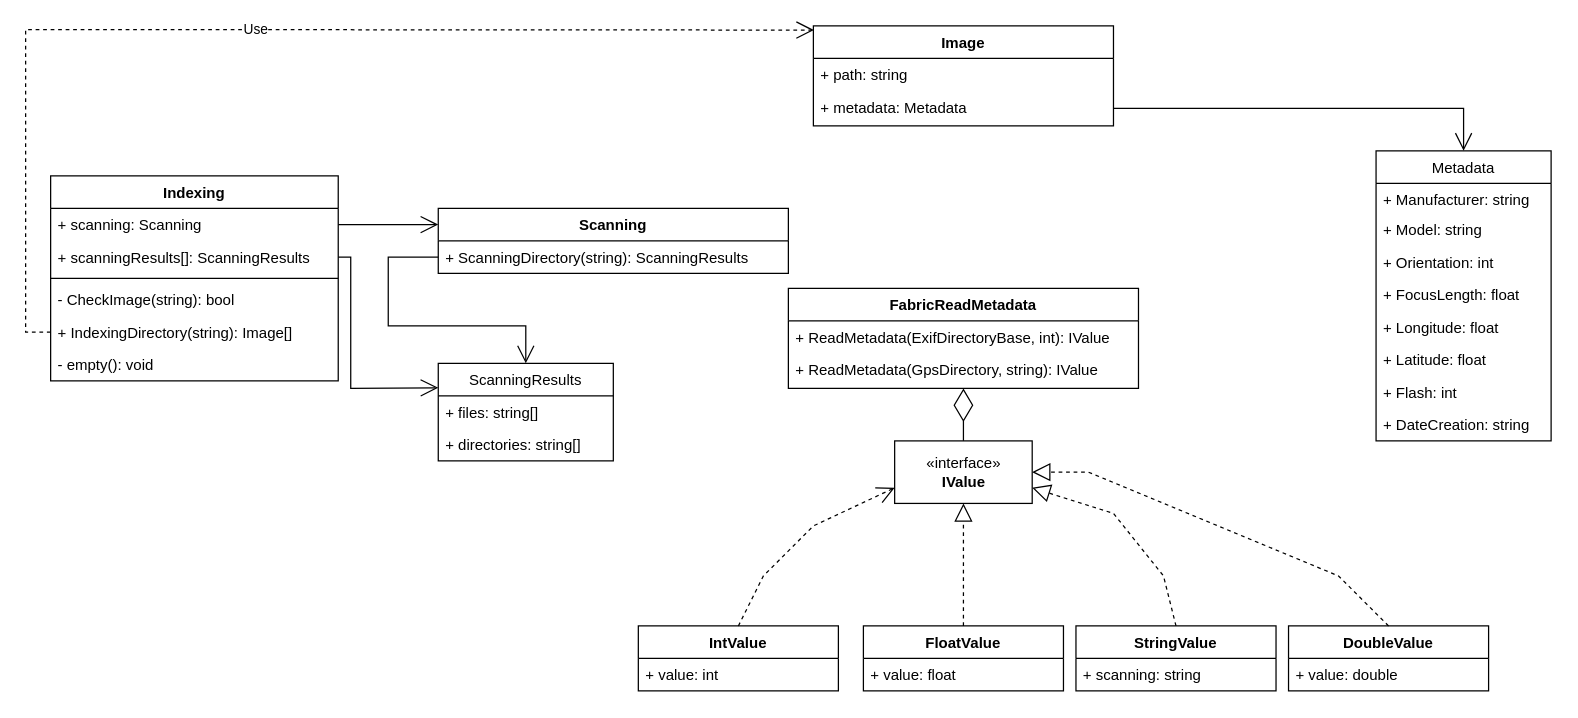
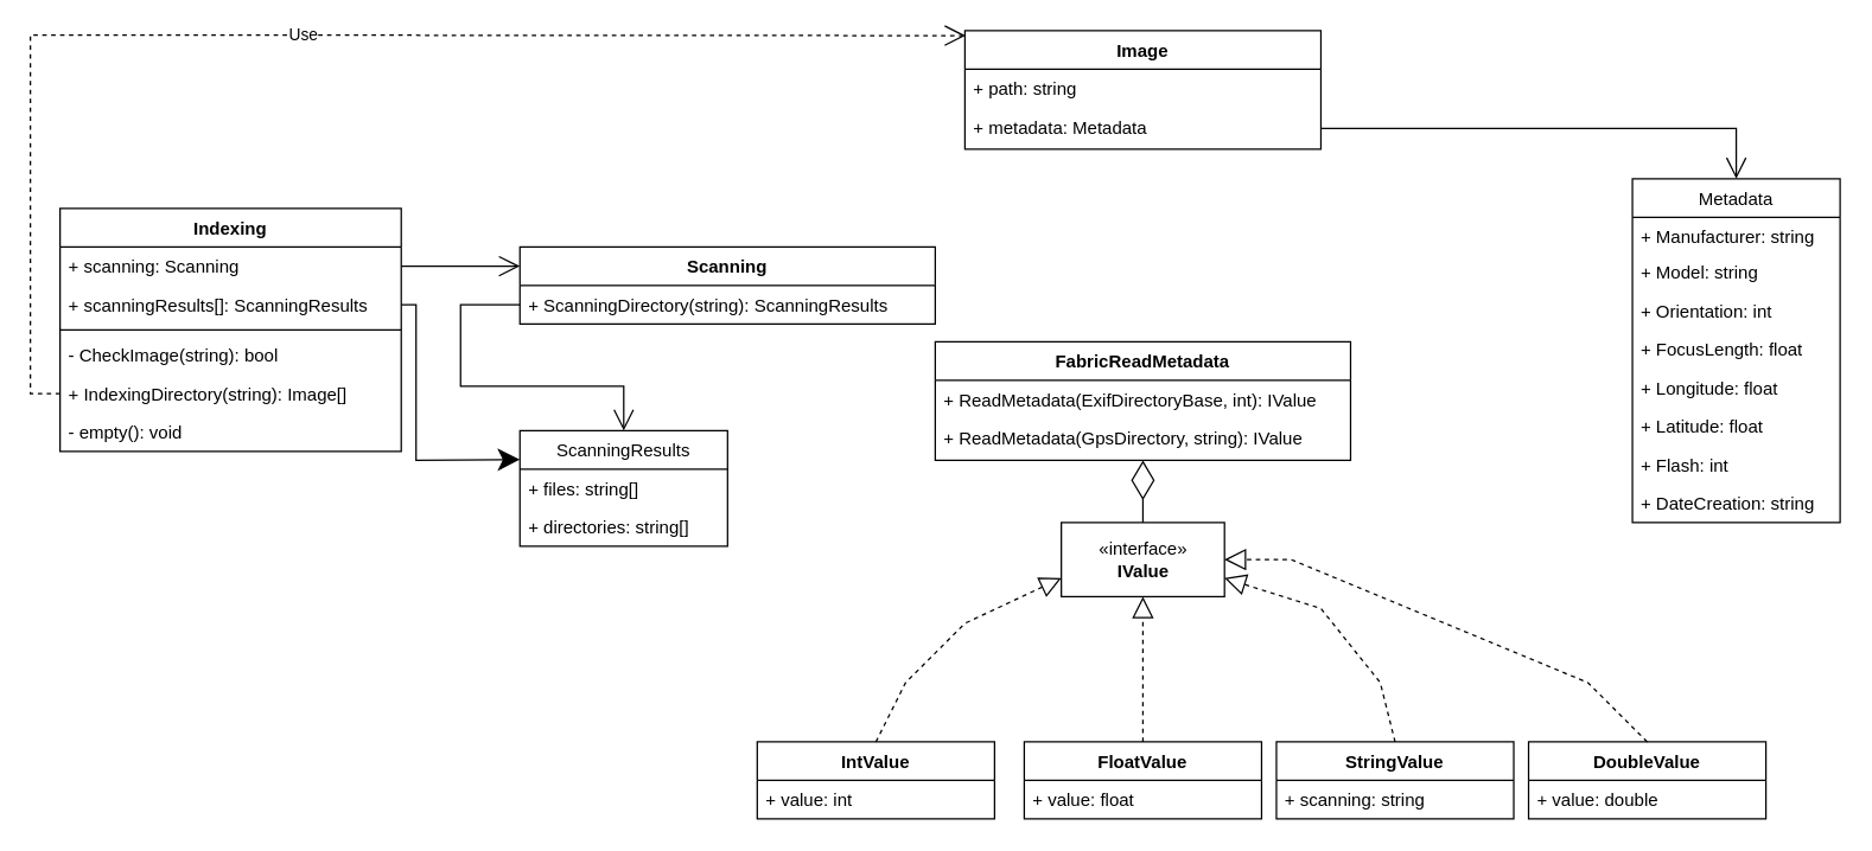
  <mxCell id="0" />
  <mxCell id="1" parent="0" />
  <mxCell id="2" value="Image" style="swimlane;fontStyle=1;align=center;verticalAlign=top;childLayout=stackLayout;horizontal=1;startSize=26;horizontalStack=0;resizeParent=1;resizeParentMax=0;resizeLast=0;collapsible=1;marginBottom=0;" parent="1" vertex="1"><mxGeometry x="650" y="20" width="240" height="80" as="geometry" /></mxCell>
  <mxCell id="3" value="+ path: string" style="text;strokeColor=none;fillColor=none;align=left;verticalAlign=top;spacingLeft=4;spacingRight=4;overflow=hidden;rotatable=0;points=[[0,0.5],[1,0.5]];portConstraint=eastwest;" parent="2" vertex="1"><mxGeometry y="26" width="240" height="26" as="geometry" /></mxCell>
  <mxCell id="4" value="+ metadata: Metadata" style="text;strokeColor=none;fillColor=none;align=left;verticalAlign=top;spacingLeft=4;spacingRight=4;overflow=hidden;rotatable=0;points=[[0,0.5],[1,0.5]];portConstraint=eastwest;" vertex="1" parent="2"><mxGeometry y="52" width="240" height="28" as="geometry" /></mxCell>
  <mxCell id="5" value="Indexing" style="swimlane;fontStyle=1;align=center;verticalAlign=top;childLayout=stackLayout;horizontal=1;startSize=26;horizontalStack=0;resizeParent=1;resizeParentMax=0;resizeLast=0;collapsible=1;marginBottom=0;" parent="1" vertex="1"><mxGeometry x="40" y="140" width="230" height="164" as="geometry" /></mxCell>
  <mxCell id="6" value="+ scanning: Scanning" style="text;strokeColor=none;fillColor=none;align=left;verticalAlign=top;spacingLeft=4;spacingRight=4;overflow=hidden;rotatable=0;points=[[0,0.5],[1,0.5]];portConstraint=eastwest;" parent="5" vertex="1"><mxGeometry y="26" width="230" height="26" as="geometry" /></mxCell>
  <mxCell id="7" value="+ scanningResults[]: ScanningResults" style="text;strokeColor=none;fillColor=none;align=left;verticalAlign=top;spacingLeft=4;spacingRight=4;overflow=hidden;rotatable=0;points=[[0,0.5],[1,0.5]];portConstraint=eastwest;" parent="5" vertex="1"><mxGeometry y="52" width="230" height="26" as="geometry" /></mxCell>
  <mxCell id="8" value="" style="line;strokeWidth=1;fillColor=none;align=left;verticalAlign=middle;spacingTop=-1;spacingLeft=3;spacingRight=3;rotatable=0;labelPosition=right;points=[];portConstraint=eastwest;" parent="5" vertex="1"><mxGeometry y="78" width="230" height="8" as="geometry" /></mxCell>
  <mxCell id="9" value="- CheckImage(string): bool" style="text;strokeColor=none;fillColor=none;align=left;verticalAlign=top;spacingLeft=4;spacingRight=4;overflow=hidden;rotatable=0;points=[[0,0.5],[1,0.5]];portConstraint=eastwest;" parent="5" vertex="1"><mxGeometry y="86" width="230" height="26" as="geometry" /></mxCell>
  <mxCell id="10" value="+ IndexingDirectory(string): Image[]" style="text;strokeColor=none;fillColor=none;align=left;verticalAlign=top;spacingLeft=4;spacingRight=4;overflow=hidden;rotatable=0;points=[[0,0.5],[1,0.5]];portConstraint=eastwest;" parent="5" vertex="1"><mxGeometry y="112" width="230" height="26" as="geometry" /></mxCell>
  <mxCell id="11" value="- empty(): void" style="text;strokeColor=none;fillColor=none;align=left;verticalAlign=top;spacingLeft=4;spacingRight=4;overflow=hidden;rotatable=0;points=[[0,0.5],[1,0.5]];portConstraint=eastwest;" parent="5" vertex="1"><mxGeometry y="138" width="230" height="26" as="geometry" /></mxCell>
  <mxCell id="12" value="Scanning" style="swimlane;fontStyle=1;align=center;verticalAlign=top;childLayout=stackLayout;horizontal=1;startSize=26;horizontalStack=0;resizeParent=1;resizeParentMax=0;resizeLast=0;collapsible=1;marginBottom=0;" parent="1" vertex="1"><mxGeometry x="350" y="166" width="280" height="52" as="geometry" /></mxCell>
  <mxCell id="13" value="+ ScanningDirectory(string): ScanningResults" style="text;strokeColor=none;fillColor=none;align=left;verticalAlign=top;spacingLeft=4;spacingRight=4;overflow=hidden;rotatable=0;points=[[0,0.5],[1,0.5]];portConstraint=eastwest;" parent="12" vertex="1"><mxGeometry y="26" width="280" height="26" as="geometry" /></mxCell>
  <mxCell id="14" value="ScanningResults" style="swimlane;fontStyle=0;childLayout=stackLayout;horizontal=1;startSize=26;fillColor=none;horizontalStack=0;resizeParent=1;resizeParentMax=0;resizeLast=0;collapsible=1;marginBottom=0;" parent="1" vertex="1"><mxGeometry x="350" y="290" width="140" height="78" as="geometry" /></mxCell>
  <mxCell id="15" value="+ files: string[]" style="text;strokeColor=none;fillColor=none;align=left;verticalAlign=top;spacingLeft=4;spacingRight=4;overflow=hidden;rotatable=0;points=[[0,0.5],[1,0.5]];portConstraint=eastwest;" parent="14" vertex="1"><mxGeometry y="26" width="140" height="26" as="geometry" /></mxCell>
  <mxCell id="16" value="+ directories: string[]" style="text;strokeColor=none;fillColor=none;align=left;verticalAlign=top;spacingLeft=4;spacingRight=4;overflow=hidden;rotatable=0;points=[[0,0.5],[1,0.5]];portConstraint=eastwest;" parent="14" vertex="1"><mxGeometry y="52" width="140" height="26" as="geometry" /></mxCell>
  <mxCell id="17" value="" style="endArrow=open;endFill=1;endSize=12;html=1;rounded=0;exitX=1;exitY=0.5;exitDx=0;exitDy=0;entryX=0;entryY=0.25;entryDx=0;entryDy=0;" parent="1" source="6" target="12" edge="1"><mxGeometry width="160" relative="1" as="geometry"><mxPoint x="360" y="380" as="sourcePoint" /><mxPoint x="490" y="320" as="targetPoint" /></mxGeometry></mxCell>
- <mxCell id="18" value="" style="endArrow=open;endFill=1;endSize=12;html=1;rounded=0;entryX=0;entryY=0.25;entryDx=0;entryDy=0;exitX=1;exitY=0.5;exitDx=0;exitDy=0;" parent="1" source="7" target="14" edge="1"><mxGeometry width="160" relative="1" as="geometry"><mxPoint x="210" y="450" as="sourcePoint" /><mxPoint x="370" y="450" as="targetPoint" /><Array as="points"><mxPoint x="280" y="205" /><mxPoint x="280" y="310" /></Array></mxGeometry></mxCell>
+ <mxCell id="18" value="" style="endArrow=classic;endFill=1;endSize=12;html=1;rounded=0;entryX=0;entryY=0.25;entryDx=0;entryDy=0;exitX=1;exitY=0.5;exitDx=0;exitDy=0;" parent="1" source="7" target="14" edge="1"><mxGeometry width="160" relative="1" as="geometry"><mxPoint x="210" y="450" as="sourcePoint" /><mxPoint x="370" y="450" as="targetPoint" /><Array as="points"><mxPoint x="280" y="205" /><mxPoint x="280" y="310" /></Array></mxGeometry></mxCell>
  <mxCell id="19" value="Use" style="endArrow=open;endSize=12;dashed=1;html=1;rounded=0;entryX=0.002;entryY=0.043;entryDx=0;entryDy=0;exitX=0;exitY=0.5;exitDx=0;exitDy=0;entryPerimeter=0;" parent="1" source="10" target="2" edge="1"><mxGeometry width="160" relative="1" as="geometry"><mxPoint x="270" y="370" as="sourcePoint" /><mxPoint x="430" y="370" as="targetPoint" /><Array as="points"><mxPoint x="20" y="265" /><mxPoint x="20" y="23" /></Array></mxGeometry></mxCell>
  <mxCell id="20" value="" style="endArrow=open;endFill=1;endSize=12;html=1;rounded=0;entryX=0.5;entryY=0;entryDx=0;entryDy=0;exitX=0;exitY=0.5;exitDx=0;exitDy=0;" parent="1" source="13" target="14" edge="1"><mxGeometry width="160" relative="1" as="geometry"><mxPoint x="280" y="215" as="sourcePoint" /><mxPoint x="360" y="269.5" as="targetPoint" /><Array as="points"><mxPoint x="310" y="205" /><mxPoint x="310" y="260" /><mxPoint x="420" y="260" /></Array></mxGeometry></mxCell>
  <mxCell id="21" value="Metadata" style="swimlane;fontStyle=0;childLayout=stackLayout;horizontal=1;startSize=26;fillColor=none;horizontalStack=0;resizeParent=1;resizeParentMax=0;resizeLast=0;collapsible=1;marginBottom=0;" vertex="1" parent="1"><mxGeometry x="1100" y="120" width="140" height="232" as="geometry" /></mxCell>
  <mxCell id="22" value="+ Manufacturer: string" style="text;strokeColor=none;fillColor=none;align=left;verticalAlign=top;spacingLeft=4;spacingRight=4;overflow=hidden;rotatable=0;points=[[0,0.5],[1,0.5]];portConstraint=eastwest;" vertex="1" parent="21"><mxGeometry y="26" width="140" height="24" as="geometry" /></mxCell>
  <mxCell id="23" value="+ Model: string" style="text;strokeColor=none;fillColor=none;align=left;verticalAlign=top;spacingLeft=4;spacingRight=4;overflow=hidden;rotatable=0;points=[[0,0.5],[1,0.5]];portConstraint=eastwest;" vertex="1" parent="21"><mxGeometry y="50" width="140" height="26" as="geometry" /></mxCell>
  <mxCell id="24" value="+ Orientation: int" style="text;strokeColor=none;fillColor=none;align=left;verticalAlign=top;spacingLeft=4;spacingRight=4;overflow=hidden;rotatable=0;points=[[0,0.5],[1,0.5]];portConstraint=eastwest;" vertex="1" parent="21"><mxGeometry y="76" width="140" height="26" as="geometry" /></mxCell>
  <mxCell id="25" value="+ FocusLength: float" style="text;strokeColor=none;fillColor=none;align=left;verticalAlign=top;spacingLeft=4;spacingRight=4;overflow=hidden;rotatable=0;points=[[0,0.5],[1,0.5]];portConstraint=eastwest;" vertex="1" parent="21"><mxGeometry y="102" width="140" height="26" as="geometry" /></mxCell>
  <mxCell id="26" value="+ Longitude: float" style="text;strokeColor=none;fillColor=none;align=left;verticalAlign=top;spacingLeft=4;spacingRight=4;overflow=hidden;rotatable=0;points=[[0,0.5],[1,0.5]];portConstraint=eastwest;" vertex="1" parent="21"><mxGeometry y="128" width="140" height="26" as="geometry" /></mxCell>
  <mxCell id="27" value="+ Latitude: float" style="text;strokeColor=none;fillColor=none;align=left;verticalAlign=top;spacingLeft=4;spacingRight=4;overflow=hidden;rotatable=0;points=[[0,0.5],[1,0.5]];portConstraint=eastwest;" vertex="1" parent="21"><mxGeometry y="154" width="140" height="26" as="geometry" /></mxCell>
  <mxCell id="28" value="+ Flash: int" style="text;strokeColor=none;fillColor=none;align=left;verticalAlign=top;spacingLeft=4;spacingRight=4;overflow=hidden;rotatable=0;points=[[0,0.5],[1,0.5]];portConstraint=eastwest;" vertex="1" parent="21"><mxGeometry y="180" width="140" height="26" as="geometry" /></mxCell>
  <mxCell id="29" value="+ DateCreation: string" style="text;strokeColor=none;fillColor=none;align=left;verticalAlign=top;spacingLeft=4;spacingRight=4;overflow=hidden;rotatable=0;points=[[0,0.5],[1,0.5]];portConstraint=eastwest;" vertex="1" parent="21"><mxGeometry y="206" width="140" height="26" as="geometry" /></mxCell>
  <mxCell id="30" value="" style="endArrow=open;endFill=1;endSize=12;html=1;rounded=0;exitX=1;exitY=0.5;exitDx=0;exitDy=0;entryX=0.5;entryY=0;entryDx=0;entryDy=0;" edge="1" parent="1" source="4" target="21"><mxGeometry width="160" relative="1" as="geometry"><mxPoint x="940" y="450" as="sourcePoint" /><mxPoint x="1100" y="450" as="targetPoint" /><Array as="points"><mxPoint x="1170" y="86" /></Array></mxGeometry></mxCell>
  <mxCell id="31" value="FabricReadMetadata" style="swimlane;fontStyle=1;align=center;verticalAlign=top;childLayout=stackLayout;horizontal=1;startSize=26;horizontalStack=0;resizeParent=1;resizeParentMax=0;resizeLast=0;collapsible=1;marginBottom=0;" vertex="1" parent="1"><mxGeometry x="630" y="230" width="280" height="80" as="geometry" /></mxCell>
  <mxCell id="32" value="+ ReadMetadata(ExifDirectoryBase, int): IValue" style="text;strokeColor=none;fillColor=none;align=left;verticalAlign=top;spacingLeft=4;spacingRight=4;overflow=hidden;rotatable=0;points=[[0,0.5],[1,0.5]];portConstraint=eastwest;" vertex="1" parent="31"><mxGeometry y="26" width="280" height="26" as="geometry" /></mxCell>
  <mxCell id="33" value="+ ReadMetadata(GpsDirectory, string): IValue" style="text;strokeColor=none;fillColor=none;align=left;verticalAlign=top;spacingLeft=4;spacingRight=4;overflow=hidden;rotatable=0;points=[[0,0.5],[1,0.5]];portConstraint=eastwest;" vertex="1" parent="31"><mxGeometry y="52" width="280" height="28" as="geometry" /></mxCell>
  <mxCell id="34" value="" style="endArrow=diamondThin;endFill=0;endSize=24;html=1;rounded=0;" edge="1" parent="1" source="35"><mxGeometry width="160" relative="1" as="geometry"><mxPoint x="770" y="350" as="sourcePoint" /><mxPoint x="770" y="310" as="targetPoint" /></mxGeometry></mxCell>
  <mxCell id="35" value="«interface»&lt;br&gt;&lt;b&gt;IValue&lt;/b&gt;" style="html=1;" vertex="1" parent="1"><mxGeometry x="715" y="352" width="110" height="50" as="geometry" /></mxCell>
  <mxCell id="36" value="IntValue" style="swimlane;fontStyle=1;align=center;verticalAlign=top;childLayout=stackLayout;horizontal=1;startSize=26;horizontalStack=0;resizeParent=1;resizeParentMax=0;resizeLast=0;collapsible=1;marginBottom=0;" vertex="1" parent="1"><mxGeometry x="510" y="500" width="160" height="52" as="geometry" /></mxCell>
  <mxCell id="37" value="+ value: int" style="text;strokeColor=none;fillColor=none;align=left;verticalAlign=top;spacingLeft=4;spacingRight=4;overflow=hidden;rotatable=0;points=[[0,0.5],[1,0.5]];portConstraint=eastwest;" vertex="1" parent="36"><mxGeometry y="26" width="160" height="26" as="geometry" /></mxCell>
  <mxCell id="38" value="FloatValue" style="swimlane;fontStyle=1;align=center;verticalAlign=top;childLayout=stackLayout;horizontal=1;startSize=26;horizontalStack=0;resizeParent=1;resizeParentMax=0;resizeLast=0;collapsible=1;marginBottom=0;" vertex="1" parent="1"><mxGeometry x="690" y="500" width="160" height="52" as="geometry" /></mxCell>
  <mxCell id="39" value="+ value: float" style="text;strokeColor=none;fillColor=none;align=left;verticalAlign=top;spacingLeft=4;spacingRight=4;overflow=hidden;rotatable=0;points=[[0,0.5],[1,0.5]];portConstraint=eastwest;" vertex="1" parent="38"><mxGeometry y="26" width="160" height="26" as="geometry" /></mxCell>
  <mxCell id="40" value="StringValue" style="swimlane;fontStyle=1;align=center;verticalAlign=top;childLayout=stackLayout;horizontal=1;startSize=26;horizontalStack=0;resizeParent=1;resizeParentMax=0;resizeLast=0;collapsible=1;marginBottom=0;" vertex="1" parent="1"><mxGeometry x="860" y="500" width="160" height="52" as="geometry" /></mxCell>
  <mxCell id="41" value="+ scanning: string" style="text;strokeColor=none;fillColor=none;align=left;verticalAlign=top;spacingLeft=4;spacingRight=4;overflow=hidden;rotatable=0;points=[[0,0.5],[1,0.5]];portConstraint=eastwest;" vertex="1" parent="40"><mxGeometry y="26" width="160" height="26" as="geometry" /></mxCell>
  <mxCell id="42" value="DoubleValue" style="swimlane;fontStyle=1;align=center;verticalAlign=top;childLayout=stackLayout;horizontal=1;startSize=26;horizontalStack=0;resizeParent=1;resizeParentMax=0;resizeLast=0;collapsible=1;marginBottom=0;" vertex="1" parent="1"><mxGeometry x="1030" y="500" width="160" height="52" as="geometry" /></mxCell>
  <mxCell id="43" value="+ value: double" style="text;strokeColor=none;fillColor=none;align=left;verticalAlign=top;spacingLeft=4;spacingRight=4;overflow=hidden;rotatable=0;points=[[0,0.5],[1,0.5]];portConstraint=eastwest;" vertex="1" parent="42"><mxGeometry y="26" width="160" height="26" as="geometry" /></mxCell>
- <mxCell id="44" value="" style="endArrow=open;dashed=1;endFill=0;endSize=12;html=1;rounded=0;entryX=0;entryY=0.75;entryDx=0;entryDy=0;exitX=0.5;exitY=0;exitDx=0;exitDy=0;" edge="1" parent="1" source="36" target="35"><mxGeometry width="160" relative="1" as="geometry"><mxPoint x="670" y="410" as="sourcePoint" /><mxPoint x="830" y="410" as="targetPoint" /><Array as="points"><mxPoint x="610" y="460" /><mxPoint x="650" y="420" /></Array></mxGeometry></mxCell>
+ <mxCell id="44" value="" style="endArrow=block;dashed=1;endFill=0;endSize=12;html=1;rounded=0;entryX=0;entryY=0.75;entryDx=0;entryDy=0;exitX=0.5;exitY=0;exitDx=0;exitDy=0;" edge="1" parent="1" source="36" target="35"><mxGeometry width="160" relative="1" as="geometry"><mxPoint x="670" y="410" as="sourcePoint" /><mxPoint x="830" y="410" as="targetPoint" /><Array as="points"><mxPoint x="610" y="460" /><mxPoint x="650" y="420" /></Array></mxGeometry></mxCell>
  <mxCell id="45" value="" style="endArrow=block;dashed=1;endFill=0;endSize=12;html=1;rounded=0;exitX=0.5;exitY=0;exitDx=0;exitDy=0;entryX=0.5;entryY=1;entryDx=0;entryDy=0;" edge="1" parent="1" source="38" target="35"><mxGeometry width="160" relative="1" as="geometry"><mxPoint x="790" y="510" as="sourcePoint" /><mxPoint x="770" y="410" as="targetPoint" /></mxGeometry></mxCell>
  <mxCell id="46" value="" style="endArrow=block;dashed=1;endFill=0;endSize=12;html=1;rounded=0;entryX=1;entryY=0.75;entryDx=0;entryDy=0;exitX=0.5;exitY=0;exitDx=0;exitDy=0;" edge="1" parent="1" source="40" target="35"><mxGeometry width="160" relative="1" as="geometry"><mxPoint x="640" y="530" as="sourcePoint" /><mxPoint x="800" y="432" as="targetPoint" /><Array as="points"><mxPoint x="930" y="460" /><mxPoint x="890" y="410" /></Array></mxGeometry></mxCell>
  <mxCell id="47" value="" style="endArrow=block;dashed=1;endFill=0;endSize=12;html=1;rounded=0;entryX=1;entryY=0.5;entryDx=0;entryDy=0;exitX=0.5;exitY=0;exitDx=0;exitDy=0;" edge="1" parent="1" source="42" target="35"><mxGeometry width="160" relative="1" as="geometry"><mxPoint x="650" y="540" as="sourcePoint" /><mxPoint x="810" y="442" as="targetPoint" /><Array as="points"><mxPoint x="1070" y="460" /><mxPoint x="870" y="377" /></Array></mxGeometry></mxCell>
